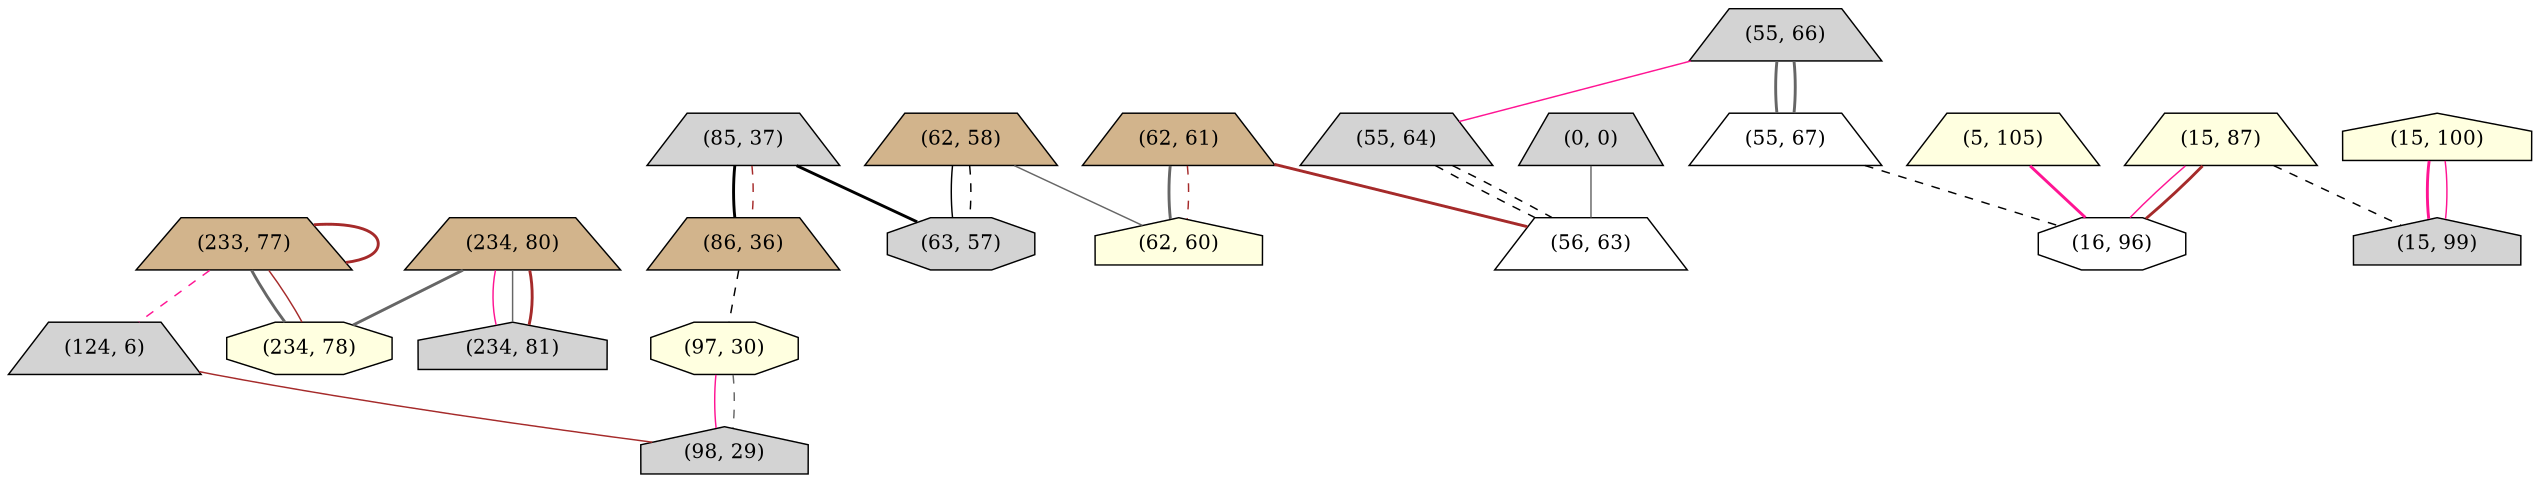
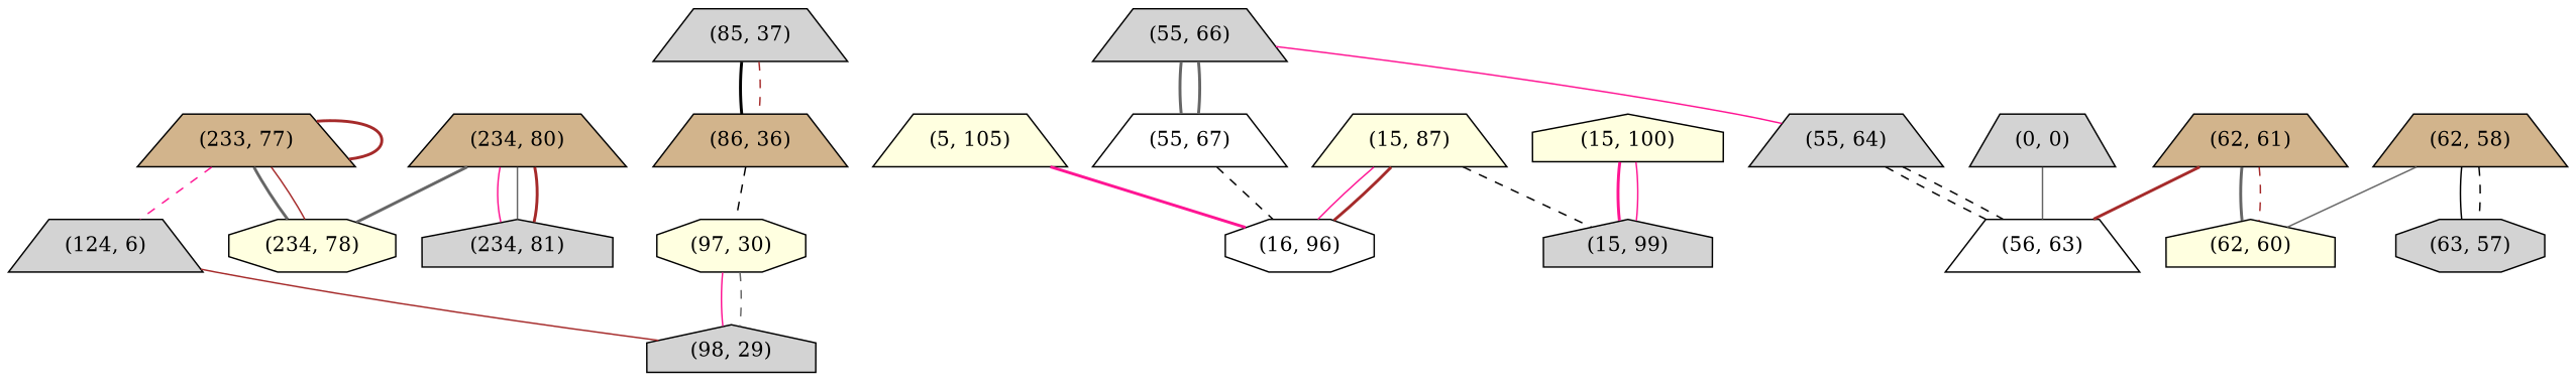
  graph {
    node [fillcolor=lightgrey shape=trapezium style=filled]
    edge [color=gray40 style=bold weight=1]
    "(233, 77)" [fillcolor=tan]
    "(234, 78)" [fillcolor=lightyellow shape=octagon]
    "(124, 6)"
    "(98, 29)" [shape=house]
    "(234, 80)" [fillcolor=tan]
    "(234, 81)" [shape=house]
    "(55, 67)" [fillcolor=white]
    "(55, 66)"
    "(55, 64)"
    "(16, 96)" [fillcolor=white shape=octagon]
    "(56, 63)" [fillcolor=white]
    "(86, 36)" [fillcolor=tan]
    "(85, 37)"
    "(63, 57)" [shape=octagon]
    "(97, 30)" [fillcolor=lightyellow shape=octagon]
    "(5, 105)" [fillcolor=lightyellow]
    "(15, 100)" [fillcolor=lightyellow shape=house]
    "(15, 99)" [shape=house]
    "(0, 0)"
    n20 [fillcolor=lightyellow label="(15, 87)"]
    "(62, 58)" [fillcolor=tan]
    "(62, 60)" [fillcolor=lightyellow shape=house]
    "(62, 61)" [fillcolor=tan]
    "(233, 77)" -- "(233, 77)" [color=brown weight=2]
    "(233, 77)" -- "(234, 78)"
    "(233, 77)" -- "(234, 78)" [color=brown style=solid]
    "(233, 77)" -- "(124, 6)" [color=deeppink style=dashed]
    "(124, 6)" -- "(98, 29)" [color=brown style=solid]
    "(234, 80)" -- "(234, 78)"
    "(234, 80)" -- "(234, 81)" [color=deeppink style=solid]
    "(234, 80)" -- "(234, 81)" [style=solid]
    "(234, 80)" -- "(234, 81)" [color=brown]
    "(55, 67)" -- "(16, 96)" [color=black style=dashed]
    "(55, 66)" -- "(55, 67)" [weight=2]
    "(55, 66)" -- "(55, 67)"
    "(55, 66)" -- "(55, 64)" [color=deeppink style=solid]
    "(55, 64)" -- "(56, 63)" [color=black style=dashed]
    "(55, 64)" -- "(56, 63)" [color=black style=dashed]
    "(86, 36)" -- "(97, 30)" [color=black style=dashed]
    "(85, 37)" -- "(86, 36)" [color=black]
    "(85, 37)" -- "(86, 36)" [color=brown style=dashed]
-   "(85, 37)" -- "(63, 57)" [color=black]
    "(97, 30)" -- "(98, 29)" [color=deeppink style=solid]
    "(97, 30)" -- "(98, 29)" [style=dashed]
    "(5, 105)" -- "(16, 96)" [color=deeppink]
    "(15, 100)" -- "(15, 99)" [color=deeppink weight=2]
    "(15, 100)" -- "(15, 99)" [color=deeppink style=solid]
    "(0, 0)" -- "(56, 63)" [style=solid weight=4]
    n20 -- "(16, 96)" [color=deeppink style=solid]
    n20 -- "(16, 96)" [color=brown]
    n20 -- "(15, 99)" [color=black style=dashed]
    "(62, 58)" -- "(63, 57)" [color=black style=solid]
    "(62, 58)" -- "(63, 57)" [color=black style=dashed]
    "(62, 58)" -- "(62, 60)" [style=solid]
    "(62, 61)" -- "(56, 63)" [color=brown]
    "(62, 61)" -- "(62, 60)" [weight=2]
    "(62, 61)" -- "(62, 60)" [color=brown style=dashed]
  }
